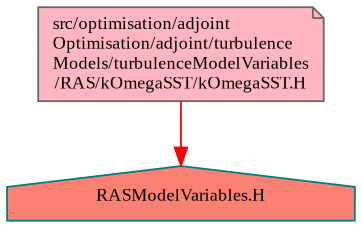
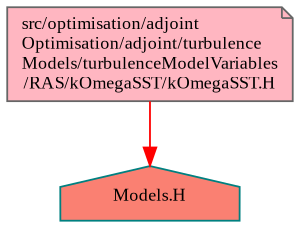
  digraph {
    fontname="Liberation Serif"
    node [fontname="Liberation Serif" fontsize=10 style=filled]
    n1 [color=gray40 fillcolor=lightpink fontcolor=black height=0.2 label="src/optimisation/adjoint\lOptimisation/adjoint/turbulence\lModels/turbulenceModelVariables\l/RAS/kOmegaSST/kOmegaSST.H" shape=note width=0.4]
-   n2 [color=teal fillcolor=salmon height=0.2 label="RASModelVariables.H" shape=house width=0.4]
+   n2 [color=teal fillcolor=salmon height=0.2 label="Models.H" shape=house width=0.4]
    n1 -> n2 [color=red fontname="Liberation Serif" fontsize=10 labelfontname=Helvetica labelfontsize=10 style=solid]
  }
